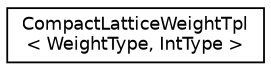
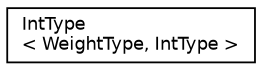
  digraph {
    rankdir=LR
-   n1 [color=black fillcolor=white fontname=Helvetica fontsize=10 height=0.2 label="CompactLatticeWeightTpl\l\< WeightType, IntType \>" shape=record style=filled width=0.4]
+   n1 [color=black fillcolor=white fontname=Helvetica fontsize=10 height=0.2 label="IntType\l\< WeightType, IntType \>" shape=record style=filled width=0.4]
  }
